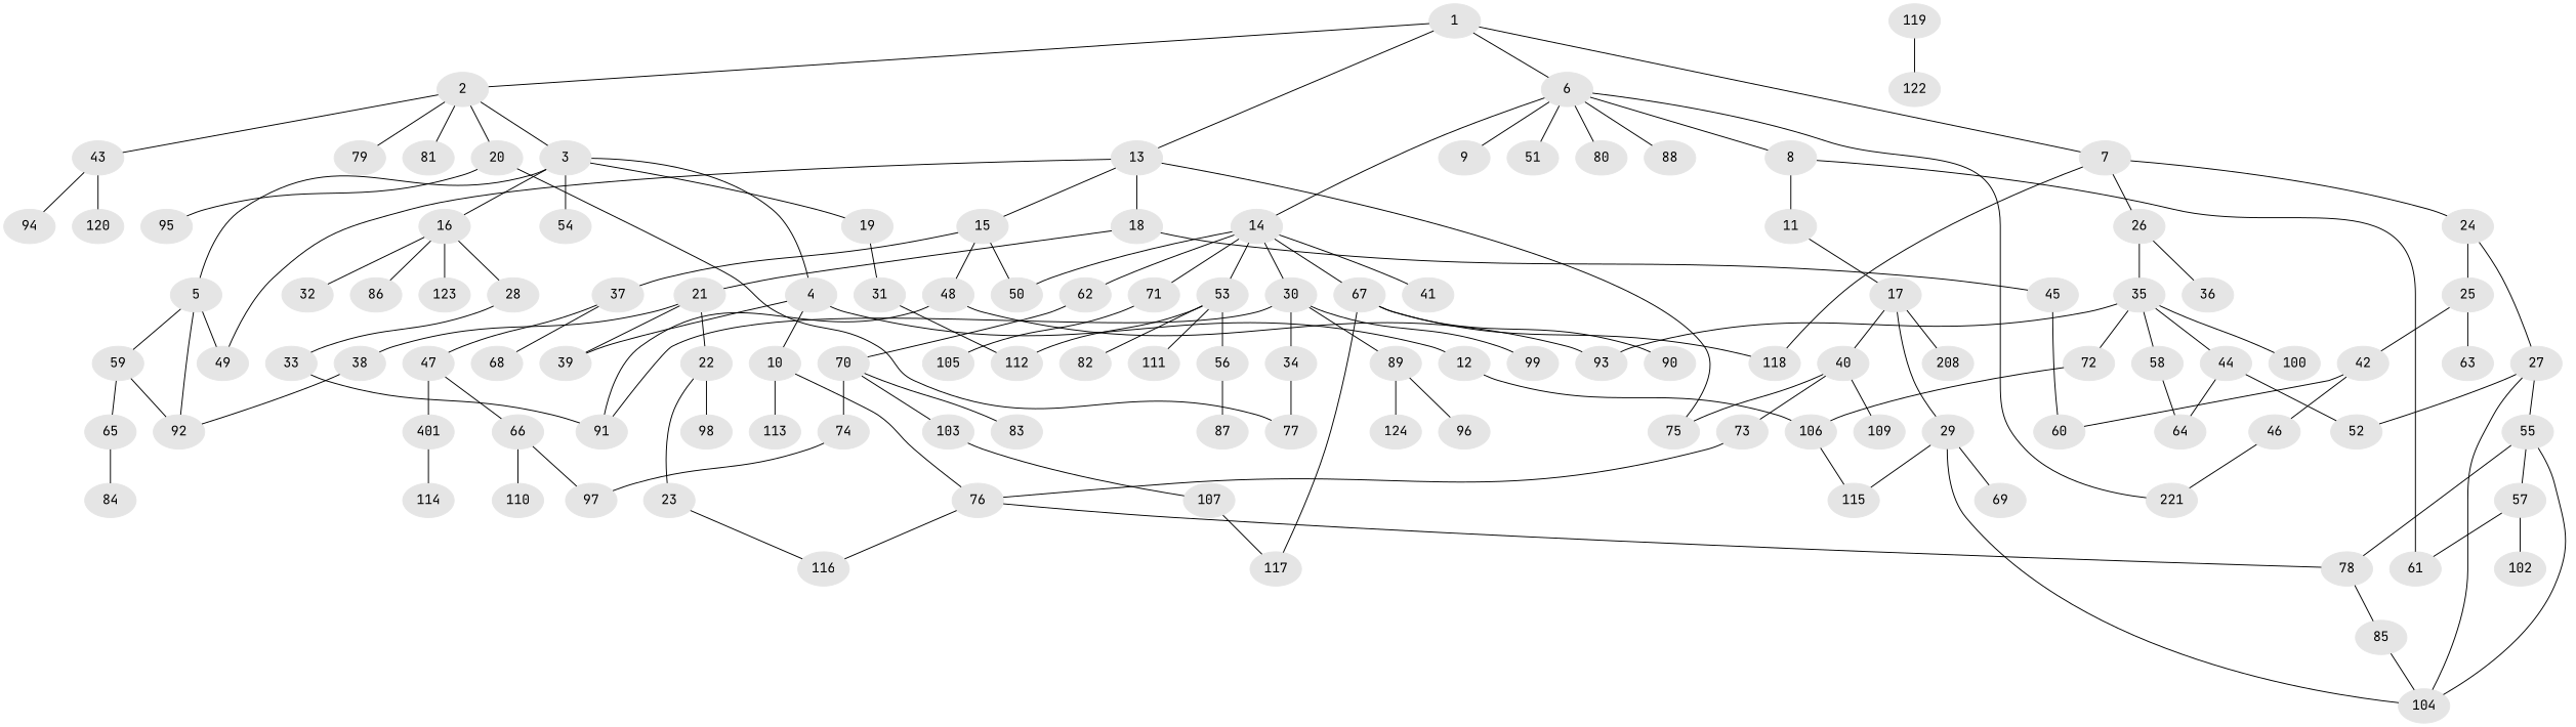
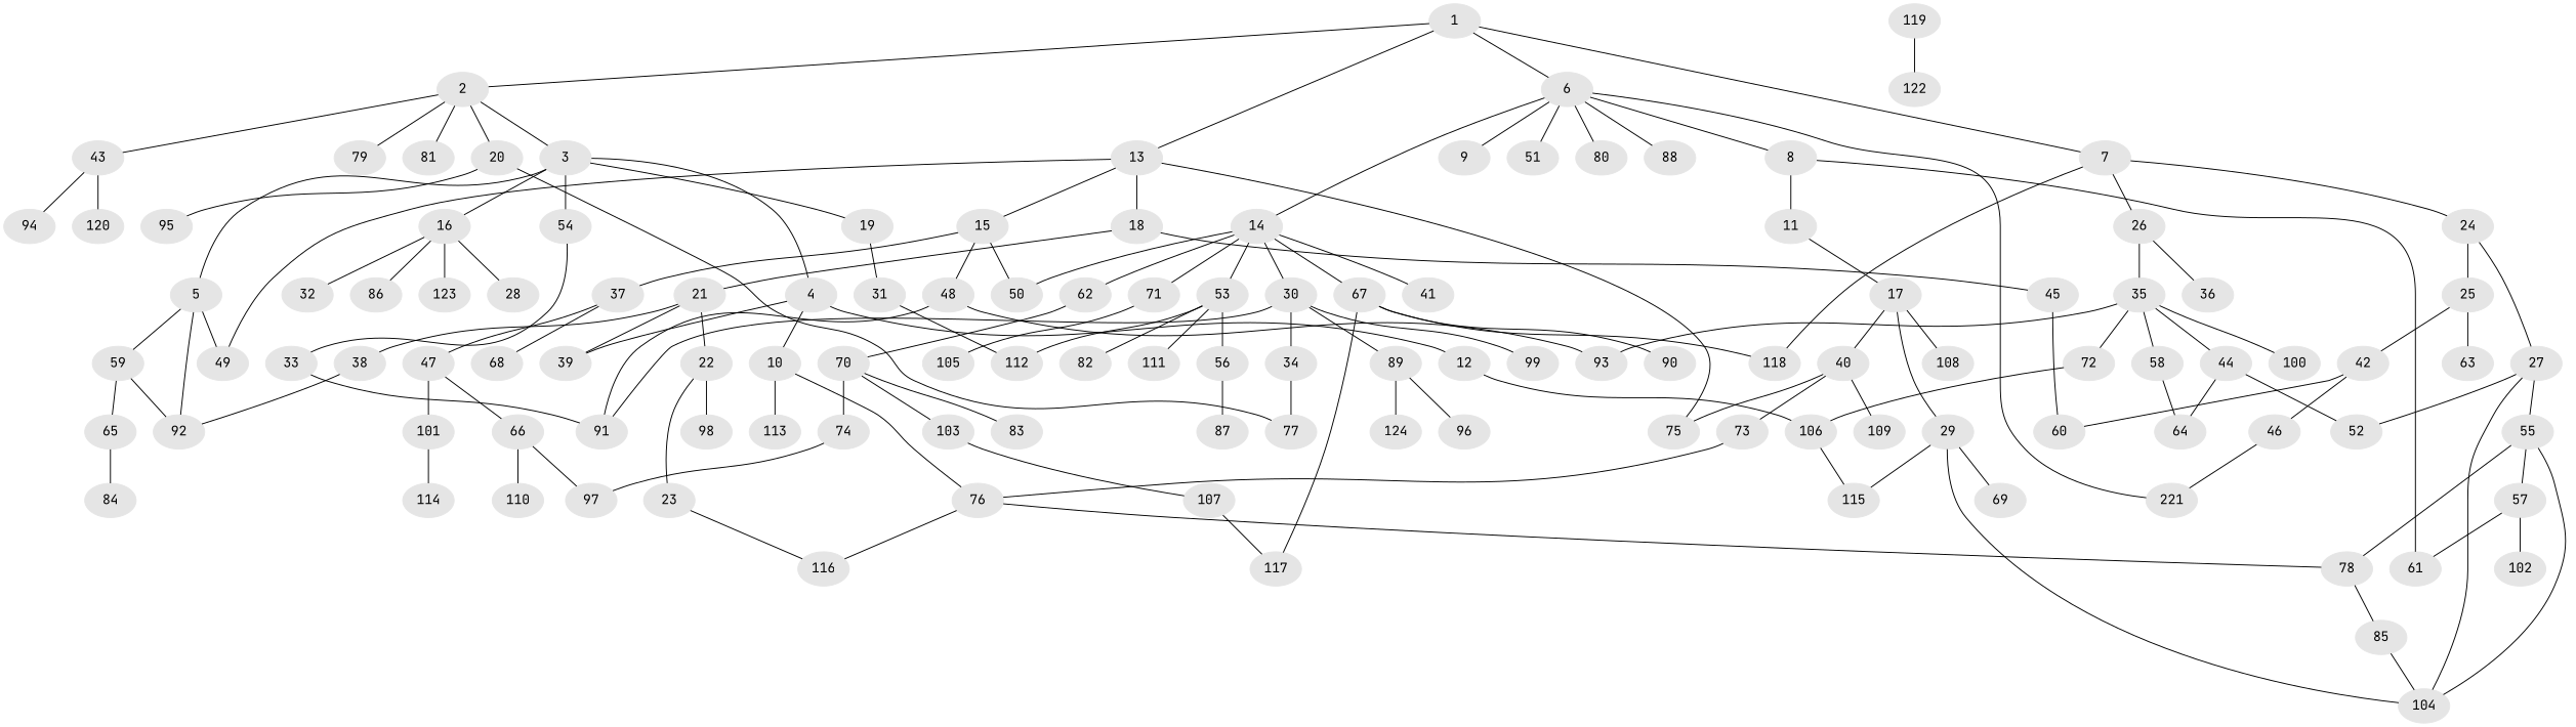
  graph {
    fontname="JetBrains Mono"
    node [color=gray90 fontname="JetBrains Mono" style=filled]
    edge [fontname="JetBrains Mono"]
    1
    2
    6
    7
    13
    3
    20
    43
    79
    81
    8
    9
    14
    51
    80
    88
    n17 [label=221]
    24
    26
    118
    49
    15
    18
    75
    4
    5
    16
    19
    54
    77
    95
    94
    120
    10
    12
    39
    59
    92
    28
    32
    86
    123
    31
    76
    113
    106
    65
    11
    61
    30
    41
    50
    53
    62
    67
    71
    25
    27
    35
    36
    17
    116
    78
    29
    40
-   108 [label=208]
+   108
    115
    37
    48
    21
    45
    34
    89
    91
    99
    112
    56
    82
    111
    70
    90
    117
    105
    47
    68
    93
    33
    104
    69
    73
    109
    22
    38
    60
    23
    98
    42
    63
    52
    55
    46
    44
    58
    72
    100
    57
    96
    124
    64
    66
-   101 [label=401]
+   101
    119
    122
    97
    110
    114
    87
    102
    85
    84
    74
    83
    103
    107
    1 -- 2
    1 -- 6
    1 -- 7
    1 -- 13
    2 -- 3
    2 -- 20
    2 -- 43
    2 -- 79
    2 -- 81
    6 -- 8
    6 -- 9
    6 -- 14
    6 -- 51
    6 -- 80
    6 -- 88
    6 -- n17
    7 -- 24
    7 -- 26
    7 -- 118
    13 -- 49
    13 -- 15
    13 -- 18
    13 -- 75
    3 -- 4
    3 -- 5
    3 -- 16
    3 -- 19
    3 -- 54
    20 -- 77
    20 -- 95
    43 -- 94
    43 -- 120
    8 -- 11
    8 -- 61
    14 -- 30
    14 -- 41
    14 -- 50
    14 -- 53
    14 -- 62
    14 -- 67
    14 -- 71
    24 -- 25
    24 -- 27
    26 -- 35
    26 -- 36
    15 -- 50
    15 -- 37
    15 -- 48
    18 -- 21
    18 -- 45
    4 -- 10
    4 -- 12
    4 -- 39
    5 -- 49
    5 -- 59
    5 -- 92
    16 -- 28
    16 -- 32
    16 -- 86
    16 -- 123
    19 -- 31
    10 -- 76
    10 -- 113
    12 -- 106
    59 -- 92
    59 -- 65
-   28 -- 33
+   54 -- 33
    31 -- 112
    76 -- 116
    76 -- 78
    106 -- 115
    65 -- 84
    11 -- 17
    30 -- 34
    30 -- 89
    30 -- 91
    30 -- 99
    53 -- 112
    53 -- 56
    53 -- 82
    53 -- 111
    62 -- 70
    67 -- 118
    67 -- 90
    67 -- 117
    71 -- 105
    25 -- 42
    25 -- 63
    27 -- 104
    27 -- 52
    27 -- 55
    35 -- 93
    35 -- 44
    35 -- 58
    35 -- 72
    35 -- 100
    17 -- 29
    17 -- 40
    17 -- 108
    78 -- 85
    29 -- 115
    29 -- 104
    29 -- 69
    40 -- 75
    40 -- 73
    40 -- 109
    37 -- 47
    37 -- 68
    48 -- 91
    48 -- 93
    21 -- 39
    21 -- 22
    21 -- 38
    45 -- 60
    34 -- 77
    89 -- 96
    89 -- 124
    56 -- 87
    70 -- 74
    70 -- 83
    70 -- 103
    47 -- 66
    47 -- 101
    33 -- 91
    73 -- 76
    22 -- 23
    22 -- 98
    38 -- 92
    23 -- 116
    42 -- 60
    42 -- 46
    55 -- 78
    55 -- 104
    55 -- 57
    46 -- n17
    44 -- 52
    44 -- 64
    58 -- 64
    72 -- 106
    57 -- 61
    57 -- 102
    66 -- 97
    66 -- 110
    101 -- 114
    119 -- 122
    85 -- 104
    74 -- 97
    103 -- 107
    107 -- 117
  }
